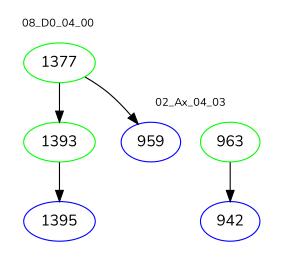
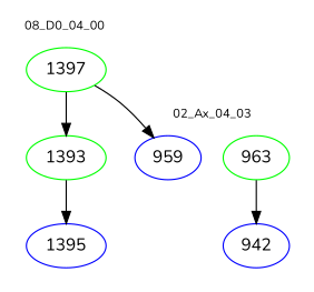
  digraph {
    fontname=Nunito
    node [color=green fontname=Nunito]
    edge [color=black fontname=Nunito]
    n1 [label=963]
    n2 [color=blue label=942]
    n3 [color=blue label=959]
-   n4 [label=1377]
+   n4 [label=1397]
    n5 [label=1393]
    n6 [color=blue label=1395]
    subgraph cluster_1 {
      color=white
      fontsize=10
      label="02_Ax_04_03"
      n1
      n2
      n3
    }
    subgraph cluster_2 {
      color=white
      fontsize=10
      label="08_D0_04_00"
      n4
      n5
      n6
    }
    n1 -> n2
    n4 -> n3
    n4 -> n5
    n5 -> n6
  }
